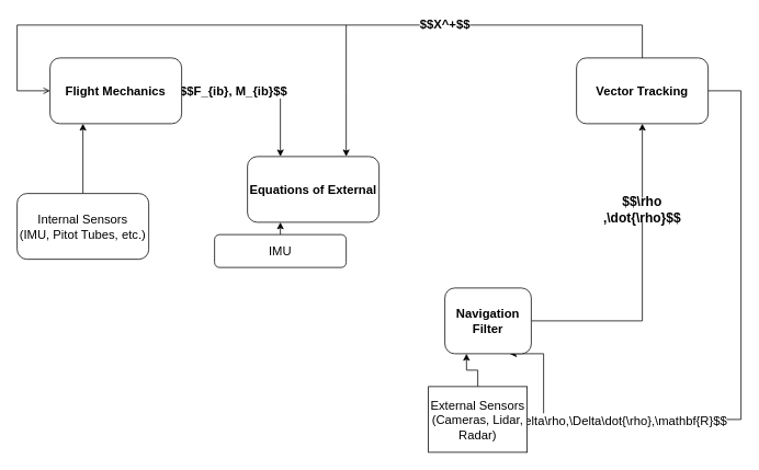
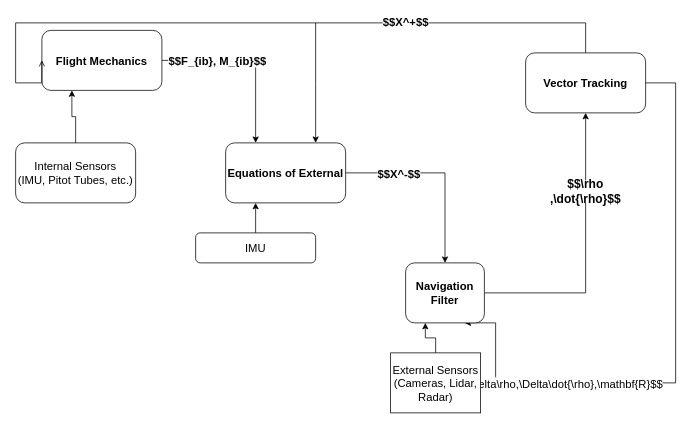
  <mxCell id="0" />
  <mxCell id="1" parent="0" />
  <mxCell id="2" style="edgeStyle=orthogonalEdgeStyle;rounded=0;orthogonalLoop=1;jettySize=auto;html=1;exitX=1;exitY=0.5;exitDx=0;exitDy=0;entryX=0.25;entryY=0;entryDx=0;entryDy=0;fontSize=15;" parent="1" source="4" target="8" edge="1"><mxGeometry relative="1" as="geometry" /></mxCell>
  <mxCell id="3" value="$$F_{ib}, M_{ib}$$" style="edgeLabel;html=1;align=center;verticalAlign=middle;resizable=0;points=[];fontSize=15;fontStyle=1" parent="2" vertex="1" connectable="0"><mxGeometry x="-0.378" y="1" relative="1" as="geometry"><mxPoint as="offset" /></mxGeometry></mxCell>
- <mxCell id="4" value="Flight Mechanics" style="rounded=1;whiteSpace=wrap;html=1;fontSize=15;fontStyle=1" parent="1" vertex="1"><mxGeometry x="60" y="70" width="160" height="80" as="geometry" /></mxCell>
+ <mxCell id="4" value="Flight Mechanics" style="rounded=1;whiteSpace=wrap;html=1;fontSize=15;fontStyle=1" parent="1" vertex="1"><mxGeometry x="55" y="40" width="160" height="80" as="geometry" /></mxCell>
+ <mxCell id="5" style="edgeStyle=orthogonalEdgeStyle;rounded=0;orthogonalLoop=1;jettySize=auto;html=1;exitX=1;exitY=0.5;exitDx=0;exitDy=0;entryX=0.5;entryY=0;entryDx=0;entryDy=0;fontSize=15;" parent="1" source="8" target="12" edge="1"><mxGeometry relative="1" as="geometry" /></mxCell>
+ <mxCell id="6" value="$$X^-$$" style="edgeLabel;html=1;align=center;verticalAlign=middle;resizable=0;points=[];fontSize=15;fontStyle=1" parent="5" vertex="1" connectable="0"><mxGeometry x="-0.445" relative="1" as="geometry"><mxPoint as="offset" /></mxGeometry></mxCell>
  <mxCell id="7" style="edgeStyle=orthogonalEdgeStyle;rounded=0;orthogonalLoop=1;jettySize=auto;html=1;exitX=0.75;exitY=0;exitDx=0;exitDy=0;endArrow=none;endFill=0;startArrow=classic;startFill=1;fontSize=15;" parent="1" source="8" edge="1"><mxGeometry relative="1" as="geometry"><mxPoint x="420" y="30" as="targetPoint" /></mxGeometry></mxCell>
  <mxCell id="8" value="Equations of External" style="rounded=1;whiteSpace=wrap;html=1;fontSize=15;fontStyle=1" parent="1" vertex="1"><mxGeometry x="300" y="190" width="160" height="80" as="geometry" /></mxCell>
  <mxCell id="9" style="edgeStyle=orthogonalEdgeStyle;rounded=0;orthogonalLoop=1;jettySize=auto;html=1;exitX=1;exitY=0.5;exitDx=0;exitDy=0;fontSize=15;" parent="1" source="12" target="20" edge="1"><mxGeometry relative="1" as="geometry" /></mxCell>
  <mxCell id="10" style="edgeStyle=orthogonalEdgeStyle;rounded=0;orthogonalLoop=1;jettySize=auto;html=1;exitX=0.75;exitY=1;exitDx=0;exitDy=0;entryX=1;entryY=0.5;entryDx=0;entryDy=0;startArrow=classic;startFill=1;endArrow=none;endFill=0;" edge="1" parent="1" source="12" target="20"><mxGeometry relative="1" as="geometry"><Array as="points"><mxPoint x="660" y="510" /><mxPoint x="900" y="510" /><mxPoint x="900" y="110" /></Array></mxGeometry></mxCell>
  <mxCell id="11" value="&lt;font style=&quot;font-size: 15px;&quot;&gt;$$\Delta\rho,\Delta\dot{\rho},\mathbf{R}$$&lt;/font&gt;" style="edgeLabel;html=1;align=center;verticalAlign=middle;resizable=0;points=[];" vertex="1" connectable="0" parent="10"><mxGeometry x="-0.489" relative="1" as="geometry"><mxPoint as="offset" /></mxGeometry></mxCell>
  <mxCell id="12" value="Navigation Filter" style="rounded=1;whiteSpace=wrap;html=1;fontSize=15;fontStyle=1" parent="1" vertex="1"><mxGeometry x="540" y="350" width="105" height="80" as="geometry" /></mxCell>
  <mxCell id="13" style="edgeStyle=orthogonalEdgeStyle;rounded=0;orthogonalLoop=1;jettySize=auto;html=1;exitX=0.5;exitY=0;exitDx=0;exitDy=0;entryX=0.25;entryY=1;entryDx=0;entryDy=0;fontSize=15;" parent="1" source="14" target="8" edge="1"><mxGeometry relative="1" as="geometry" /></mxCell>
- <mxCell id="14" value="IMU" style="rounded=1;whiteSpace=wrap;html=1;fontSize=15;" parent="1" vertex="1"><mxGeometry x="260" y="285" width="160" height="40" as="geometry" /></mxCell>
+ <mxCell id="14" value="IMU" style="rounded=1;whiteSpace=wrap;html=1;fontSize=15;" parent="1" vertex="1"><mxGeometry x="260" y="310" width="160" height="40" as="geometry" /></mxCell>
  <mxCell id="15" style="edgeStyle=orthogonalEdgeStyle;rounded=0;orthogonalLoop=1;jettySize=auto;html=1;exitX=0.5;exitY=0;exitDx=0;exitDy=0;entryX=0.25;entryY=1;entryDx=0;entryDy=0;fontSize=15;" parent="1" source="16" target="4" edge="1"><mxGeometry relative="1" as="geometry" /></mxCell>
- <mxCell id="16" value="Internal Sensors&lt;br style=&quot;font-size: 15px;&quot;&gt;(IMU, Pitot Tubes, etc.)" style="rounded=1;whiteSpace=wrap;html=1;fontSize=15;" parent="1" vertex="1"><mxGeometry x="20" y="235" width="160" height="80" as="geometry" /></mxCell>
+ <mxCell id="16" value="Internal Sensors&lt;br style=&quot;font-size: 15px;&quot;&gt;(IMU, Pitot Tubes, etc.)" style="rounded=1;whiteSpace=wrap;html=1;fontSize=15;" parent="1" vertex="1"><mxGeometry x="20" y="190" width="160" height="80" as="geometry" /></mxCell>
  <mxCell id="17" style="edgeStyle=orthogonalEdgeStyle;rounded=0;orthogonalLoop=1;jettySize=auto;html=1;exitX=0.5;exitY=0;exitDx=0;exitDy=0;entryX=0.25;entryY=1;entryDx=0;entryDy=0;fontSize=15;" parent="1" source="18" target="12" edge="1"><mxGeometry relative="1" as="geometry" /></mxCell>
  <mxCell id="18" value="External Sensors&lt;br style=&quot;font-size: 15px;&quot;&gt;(Cameras, Lidar, Radar)" style="whiteSpace=wrap;html=1;fontSize=15;rounded=0;" parent="1" vertex="1"><mxGeometry x="520" y="470" width="120" height="80" as="geometry" /></mxCell>
  <mxCell id="19" style="edgeStyle=orthogonalEdgeStyle;rounded=0;orthogonalLoop=1;jettySize=auto;html=1;exitX=0.5;exitY=0;exitDx=0;exitDy=0;entryX=0;entryY=0.5;entryDx=0;entryDy=0;fontSize=15;endArrow=open;" parent="1" source="20" target="4" edge="1"><mxGeometry relative="1" as="geometry"><Array as="points"><mxPoint x="780" y="30" /><mxPoint x="20" y="30" /><mxPoint x="20" y="110" /></Array></mxGeometry></mxCell>
  <mxCell id="20" value="Vector Tracking" style="rounded=1;whiteSpace=wrap;html=1;fontSize=15;fontStyle=1" parent="1" vertex="1"><mxGeometry x="700" y="70" width="160" height="80" as="geometry" /></mxCell>
  <mxCell id="21" value="$$\rho ,\dot{\rho}$$" style="text;html=1;strokeColor=none;fillColor=default;align=center;verticalAlign=middle;whiteSpace=wrap;rounded=0;fontSize=16;fontStyle=1" parent="1" vertex="1"><mxGeometry x="710" y="240" width="140" height="30" as="geometry" /></mxCell>
  <mxCell id="22" value="$$X^+$$" style="edgeLabel;html=1;align=center;verticalAlign=middle;resizable=0;points=[];fontSize=15;fontStyle=1" parent="1" vertex="1" connectable="0"><mxGeometry x="530.004" y="20.004" as="geometry"><mxPoint x="9" y="8" as="offset" /></mxGeometry></mxCell>
